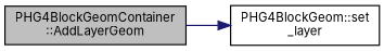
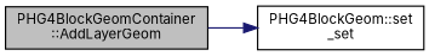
  digraph {
    rankdir=LR
    fontname=Inter
    node [color=black fontname=Inter fontsize=10 shape=record]
    n1 [fillcolor=grey75 fontcolor=black height=0.2 label="PHG4BlockGeomContainer\l::AddLayerGeom" style=filled width=0.4]
-   n2 [height=0.2 label="PHG4BlockGeom::set\l_layer" width=0.4]
+   n2 [height=0.2 label="PHG4BlockGeom::set\l_set" width=0.4]
    n1 -> n2 [color=midnightblue fontname=Inter fontsize=10 labelfontname=FreeSans labelfontsize=10 style=solid]
  }
